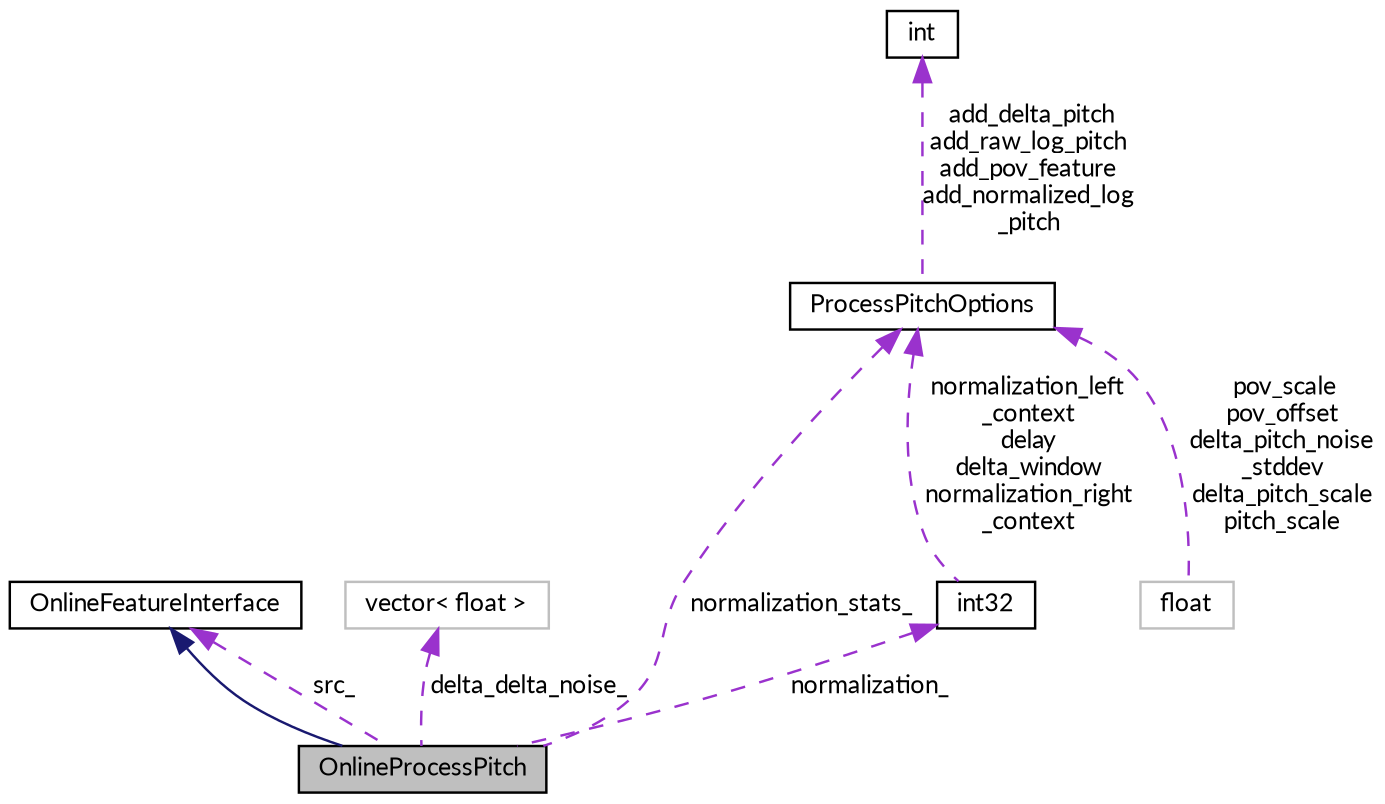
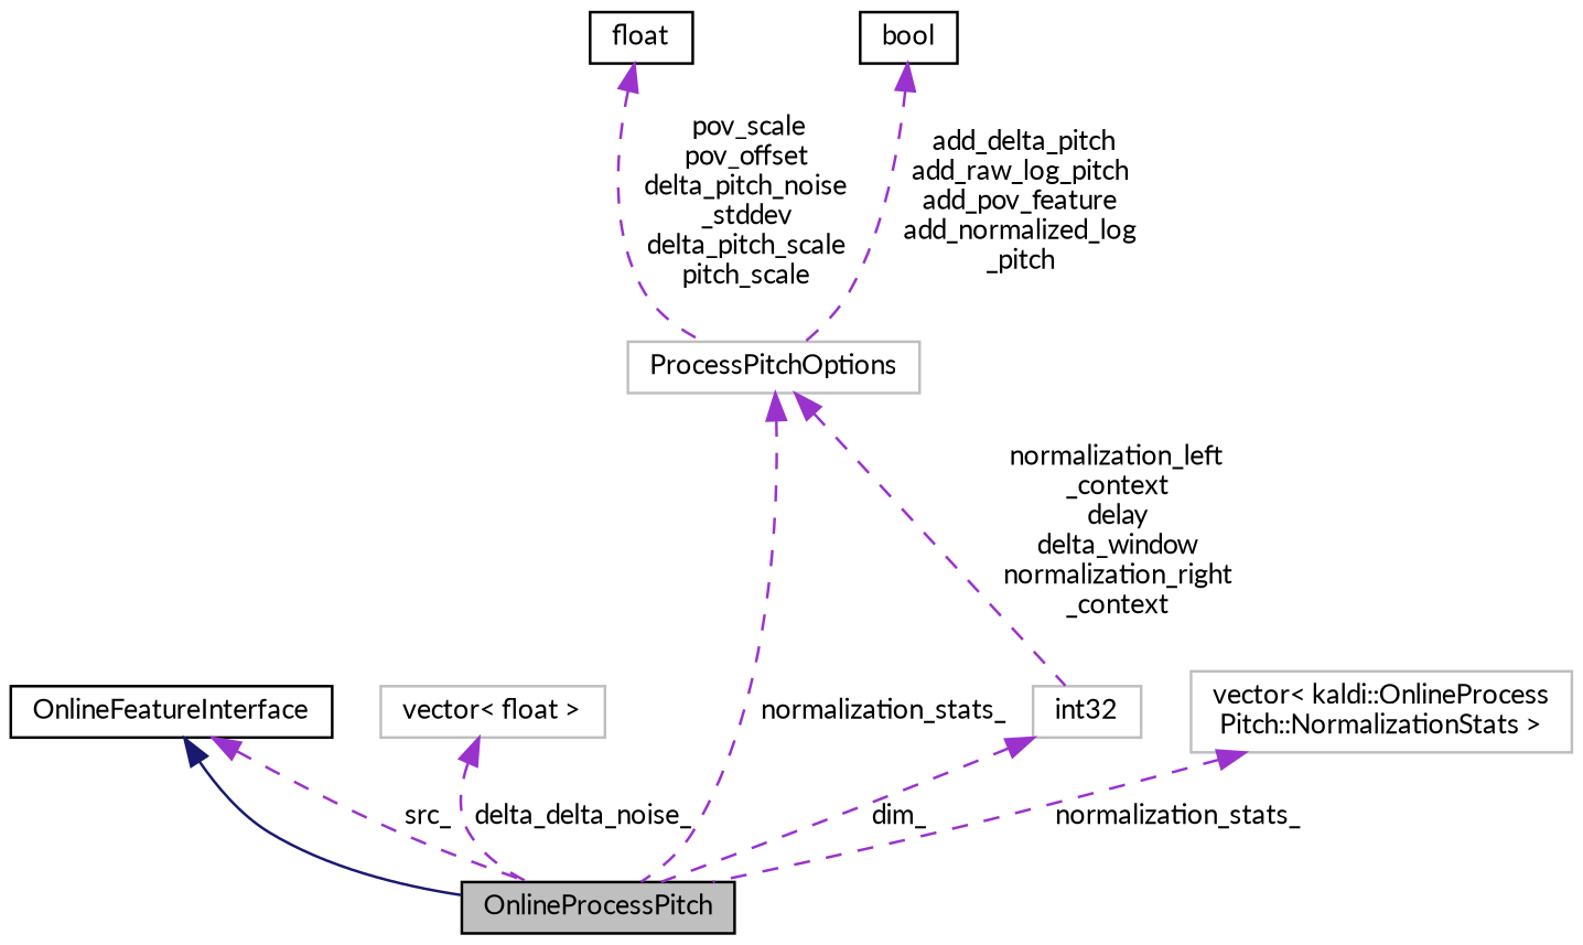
  digraph {
    fontname=Lato
    rankdir=TB
    node [color=black fillcolor=white fontname=Lato fontsize=10 shape=record style=filled]
    edge [color=darkorchid3 dir=back fontname=Lato fontsize=10 labelfontname=Helvetica labelfontsize=10 style=dashed]
    n1 [fillcolor=grey75 fontcolor=black height=0.2 label=OnlineProcessPitch width=0.4]
    n2 [height=0.2 label=OnlineFeatureInterface width=0.4]
    n3 [color=grey75 height=0.2 label="vector\< float \>" width=0.4]
-   n4 [height=0.2 label=ProcessPitchOptions width=0.4]
-   n5 [height=0.2 label=int32 width=0.4]
-   n6 [color=grey75 height=0.2 label=float width=0.4]
-   n7 [height=0.2 label=int width=0.4]
+   n4 [color=grey75 height=0.2 label=ProcessPitchOptions width=0.4]
+   n5 [color=grey75 height=0.2 label=int32 width=0.4]
+   n6 [height=0.2 label=float width=0.4]
+   n7 [height=0.2 label=bool width=0.4]
+   n8 [color=grey75 height=0.2 label="vector\< kaldi::OnlineProcess\lPitch::NormalizationStats \>" width=0.4]
    n2 -> n1 [color=midnightblue style=solid]
    n2 -> n1 [label=" src_"]
    n3 -> n1 [label=" delta_delta_noise_"]
    n4 -> n1 [label=" normalization_stats_"]
    n4 -> n5 [label=" normalization_left\l_context\ndelay\ndelta_window\nnormalization_right\l_context"]
-   n5 -> n1 [label=" normalization_"]
-   n4 -> n6 [label=" pov_scale\npov_offset\ndelta_pitch_noise\l_stddev\ndelta_pitch_scale\npitch_scale"]
+   n5 -> n1 [label=" dim_"]
+   n6 -> n4 [label=" pov_scale\npov_offset\ndelta_pitch_noise\l_stddev\ndelta_pitch_scale\npitch_scale"]
    n7 -> n4 [label=" add_delta_pitch\nadd_raw_log_pitch\nadd_pov_feature\nadd_normalized_log\l_pitch"]
+   n8 -> n1 [label=" normalization_stats_"]
  }
